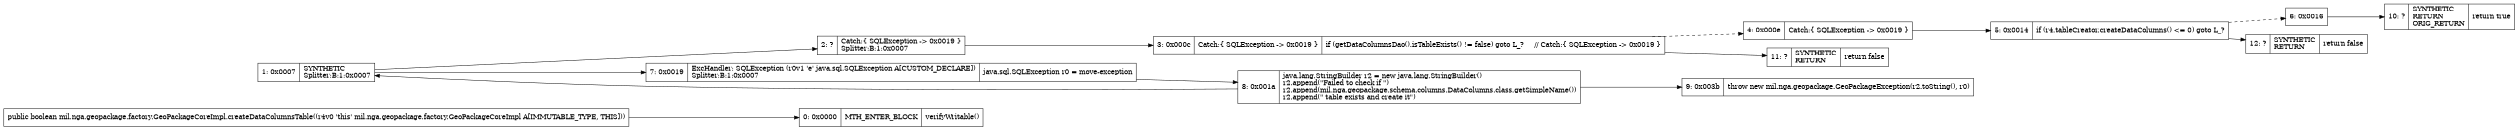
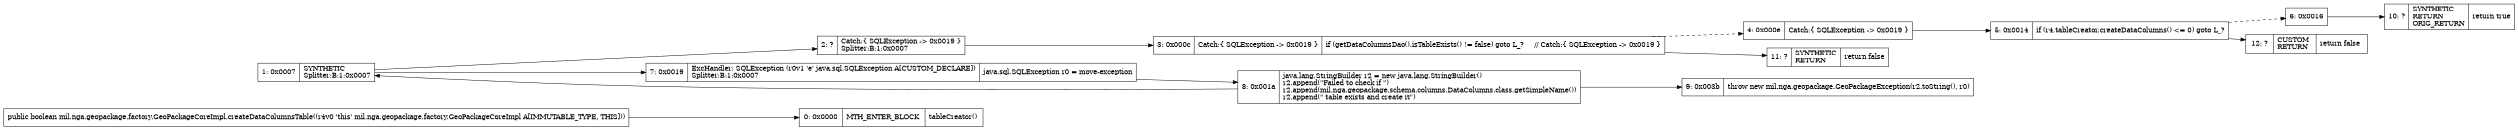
  digraph {
    rankdir=LR
    node [shape=record]
-   n1 [label="{0\:\ 0x0000|MTH_ENTER_BLOCK\l|verifyWritable()\l}"]
+   n1 [label="{0\:\ 0x0000|MTH_ENTER_BLOCK\l|tableCreator()\l}"]
    n2 [label="{1\:\ 0x0007|SYNTHETIC\lSplitter:B:1:0x0007\l}"]
    n3 [label="{2\:\ ?|Catch:\{ SQLException \-\> 0x0019 \}\lSplitter:B:1:0x0007\l}"]
    n4 [label="{7\:\ 0x0019|ExcHandler: SQLException (r0v1 'e' java.sql.SQLException A[CUSTOM_DECLARE])\lSplitter:B:1:0x0007\l|java.sql.SQLException r0 = move\-exception\l}"]
    n5 [label="{3\:\ 0x000c|Catch:\{ SQLException \-\> 0x0019 \}\l|if (getDataColumnsDao().isTableExists() != false) goto L_?     \/\/ Catch:\{ SQLException \-\> 0x0019 \}\l}"]
    n6 [label="{8\:\ 0x001a|java.lang.StringBuilder r2 = new java.lang.StringBuilder()\lr2.append(\"Failed to check if \")\lr2.append(mil.nga.geopackage.schema.columns.DataColumns.class.getSimpleName())\lr2.append(\" table exists and create it\")\l}"]
    n7 [label="{4\:\ 0x000e|Catch:\{ SQLException \-\> 0x0019 \}\l}"]
    n8 [label="{11\:\ ?|SYNTHETIC\lRETURN\l|return false\l}"]
    n9 [label="{5\:\ 0x0014|if (r4.tableCreator.createDataColumns() \<= 0) goto L_?\l}"]
    n10 [label="{6\:\ 0x0016}"]
-   n11 [label="{12\:\ ?|SYNTHETIC\lRETURN\l|return false\l}"]
+   n11 [label="{12\:\ ?|CUSTOM\lRETURN\l|return false\l}"]
    n12 [label="{10\:\ ?|SYNTHETIC\lRETURN\lORIG_RETURN\l|return true\l}"]
    n13 [label="{9\:\ 0x003b|throw new mil.nga.geopackage.GeoPackageException(r2.toString(), r0)\l}"]
    n14 [label="{public boolean mil.nga.geopackage.factory.GeoPackageCoreImpl.createDataColumnsTable((r4v0 'this' mil.nga.geopackage.factory.GeoPackageCoreImpl A[IMMUTABLE_TYPE, THIS])) }"]
    n2 -> n3
    n2 -> n4
    n3 -> n5
    n4 -> n6
    n5 -> n7 [style=dashed]
    n5 -> n8
    n6 -> n2
    n6 -> n13
    n7 -> n9
    n9 -> n10 [style=dashed]
    n9 -> n11
    n10 -> n12
    n14 -> n1
  }
